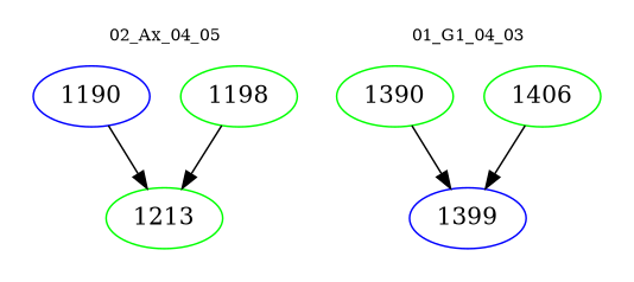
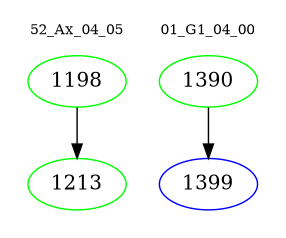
  digraph {
    node [color=green]
    edge [color=black]
    n1 [label=1198]
-   n2 [color=blue label=1190]
    n3 [label=1213]
-   n4 [label=1406]
    n5 [color=blue label=1399]
    n6 [label=1390]
    subgraph cluster_1 {
      color=white
      fontsize=10
-     label="02_Ax_04_05"
+     label="52_Ax_04_05"
      n1
-     n2
      n3
    }
    subgraph cluster_2 {
      color=white
      fontsize=10
-     label="01_G1_04_03"
-     n4
+     label="01_G1_04_00"
      n5
      n6
    }
    n1 -> n3
-   n2 -> n3
-   n4 -> n5
    n6 -> n5
  }
